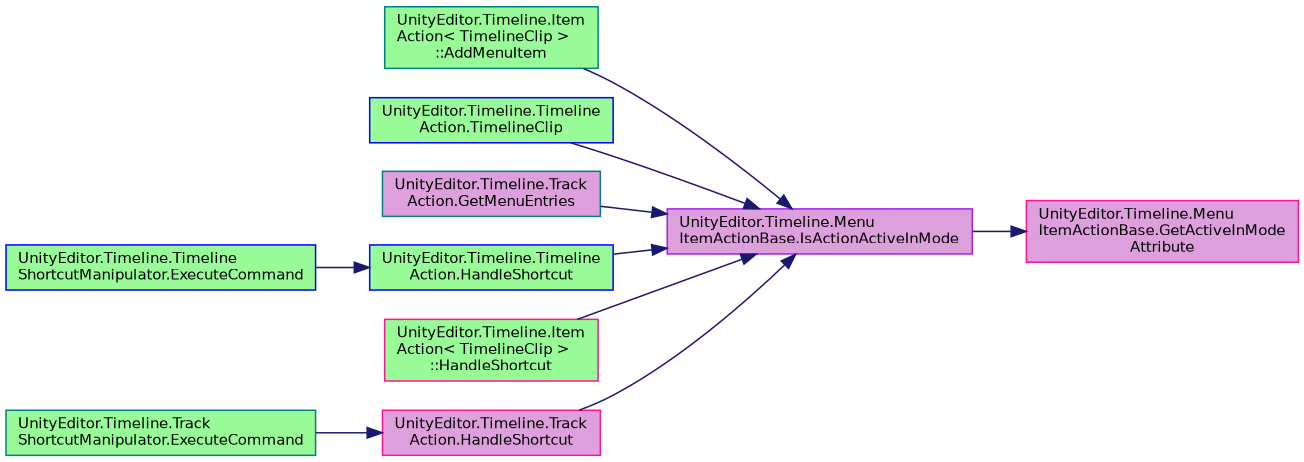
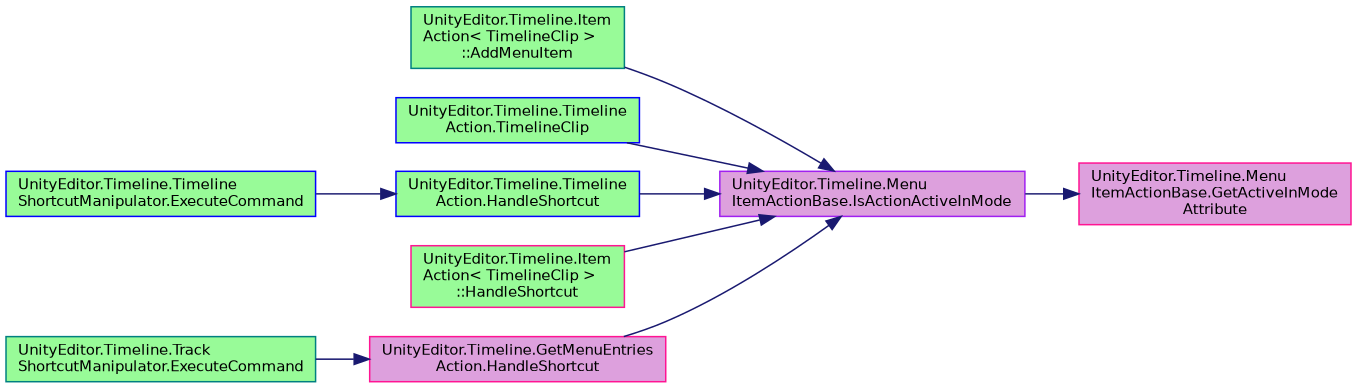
  digraph {
    rankdir=RL
    node [color=deeppink fillcolor=palegreen fontname=Helvetica fontsize=10 shape=record style=filled]
    edge [color=midnightblue dir=back fontname=Helvetica fontsize=10 labelfontname=Helvetica labelfontsize=10 style=solid]
    n1 [fillcolor=plum fontcolor=black height=0.2 label="UnityEditor.Timeline.Menu\lItemActionBase.GetActiveInMode\lAttribute" width=0.4]
    n2 [color=purple fillcolor=plum height=0.2 label="UnityEditor.Timeline.Menu\lItemActionBase.IsActionActiveInMode" width=0.4]
    n3 [color=teal height=0.2 label="UnityEditor.Timeline.Item\lAction\< TimelineClip \>\l::AddMenuItem" width=0.4]
    n4 [color=blue height=0.2 label="UnityEditor.Timeline.Timeline\lAction.TimelineClip" width=0.4]
-   n5 [color=teal fillcolor=plum height=0.2 label="UnityEditor.Timeline.Track\lAction.GetMenuEntries" width=0.4]
    n6 [color=blue height=0.2 label="UnityEditor.Timeline.Timeline\lAction.HandleShortcut" width=0.4]
    n7 [height=0.2 label="UnityEditor.Timeline.Item\lAction\< TimelineClip \>\l::HandleShortcut" width=0.4]
-   n8 [fillcolor=plum height=0.2 label="UnityEditor.Timeline.Track\lAction.HandleShortcut" width=0.4]
+   n8 [fillcolor=plum height=0.2 label="UnityEditor.Timeline.GetMenuEntries\lAction.HandleShortcut" width=0.4]
    n9 [color=blue height=0.2 label="UnityEditor.Timeline.Timeline\lShortcutManipulator.ExecuteCommand" width=0.4]
    n10 [color=teal height=0.2 label="UnityEditor.Timeline.Track\lShortcutManipulator.ExecuteCommand" width=0.4]
    n1 -> n2
    n2 -> n3
    n2 -> n4
-   n2 -> n5
    n2 -> n6
    n2 -> n7
    n2 -> n8
    n6 -> n9
    n8 -> n10
  }
